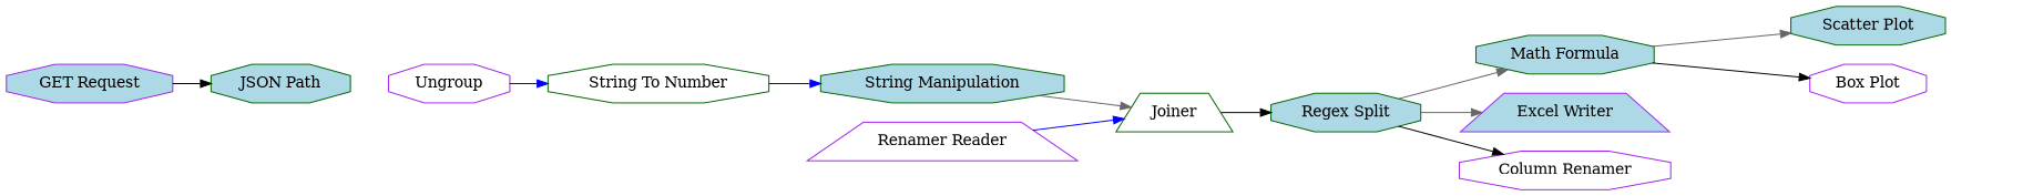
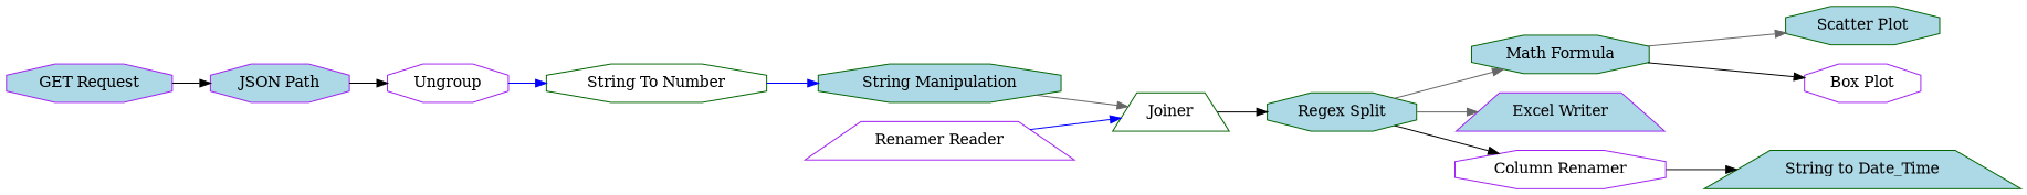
  digraph {
    rankdir=LR
    node [color=darkgreen fillcolor=lightblue shape=octagon style=filled]
    edge [color=black]
    n1 [label="Math Formula"]
    n2 [label="Scatter Plot"]
    n3 [color=purple fillcolor=white label="Box Plot"]
+   n4 [label="String to Date_Time" shape=trapezium]
    n5 [fillcolor=white label=Joiner shape=trapezium]
    n6 [label="Regex Split"]
    n7 [color=purple label="Excel Writer" shape=trapezium]
    n8 [color=purple fillcolor=white label="Column Renamer"]
    n9 [fillcolor=white label="String To Number"]
    n10 [label="String Manipulation"]
    n11 [color=purple label="GET Request"]
-   n12 [label="JSON Path"]
+   n12 [color=purple label="JSON Path"]
    n13 [color=purple fillcolor=white label=Ungroup]
    n14 [color=purple fillcolor=white label="Renamer Reader" shape=trapezium]
    n1 -> n2 [color=gray40]
    n1 -> n3
    n5 -> n6
    n6 -> n1 [color=gray40]
    n6 -> n7 [color=gray40]
    n6 -> n8
+   n8 -> n4
    n9 -> n10 [color=blue]
    n10 -> n5 [color=gray40]
    n11 -> n12
+   n12 -> n13
    n13 -> n9 [color=blue]
    n14 -> n5 [color=blue]
  }
